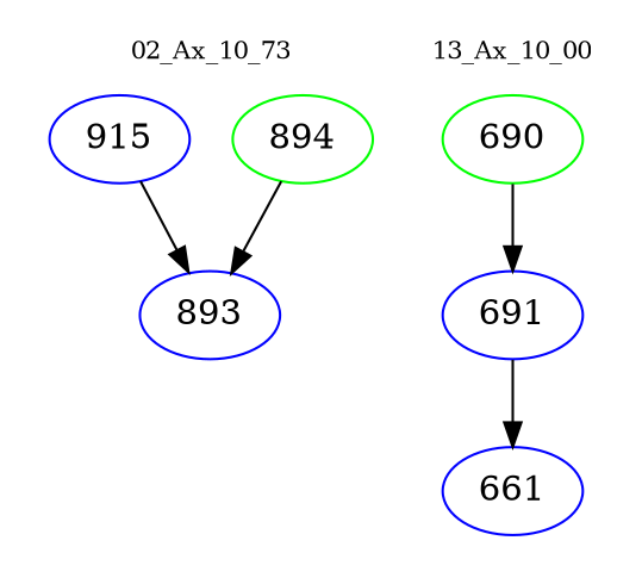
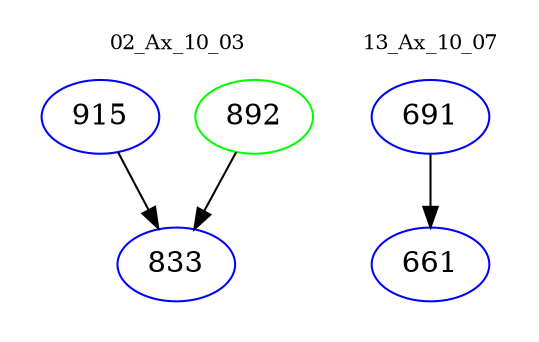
  digraph {
    node [color=blue]
    edge [color=black]
-   n1 [color=green label=894]
-   n2 [label=893]
+   n1 [color=green label=892]
+   n2 [label=833]
    n3 [label=915]
-   n4 [color=green label=690]
    n5 [label=691]
    n6 [label=661]
    subgraph cluster_1 {
      color=white
      fontsize=10
-     label="02_Ax_10_73"
+     label="02_Ax_10_03"
      n1
      n2
      n3
    }
    subgraph cluster_2 {
      color=white
      fontsize=10
-     label="13_Ax_10_00"
-     n4
+     label="13_Ax_10_07"
      n5
      n6
    }
    n1 -> n2
    n3 -> n2
-   n4 -> n5
    n5 -> n6
  }
